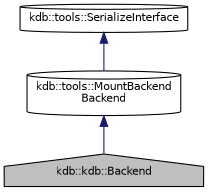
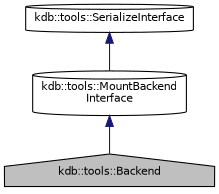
  digraph {
    node [color=black fillcolor=white fontname=Helvetica fontsize=10 shape=cylinder style=filled]
    edge [color=midnightblue dir=back fontname=Helvetica fontsize=10 labelfontname=Helvetica labelfontsize=10 style=solid]
-   n1 [fillcolor=grey75 fontcolor=black height=0.2 label="kdb::kdb::Backend" shape=house width=0.4]
-   n2 [height=0.2 label="kdb::tools::MountBackend\lBackend" width=0.4]
+   n1 [fillcolor=grey75 fontcolor=black height=0.2 label="kdb::tools::Backend" shape=house width=0.4]
+   n2 [height=0.2 label="kdb::tools::MountBackend\lInterface" width=0.4]
    n3 [height=0.2 label="kdb::tools::SerializeInterface" width=0.4]
    n2 -> n1
    n3 -> n2
  }
